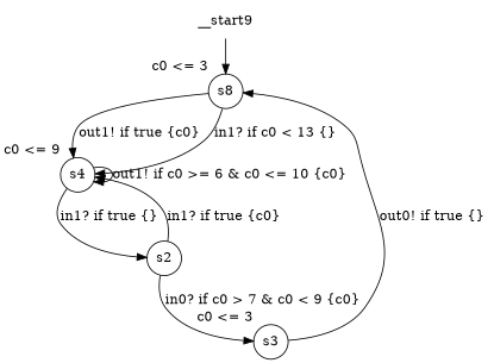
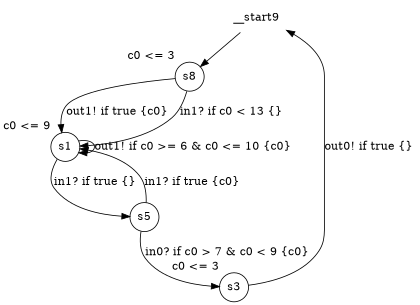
  digraph {
    node [shape=circle margin=0]
    n1 [label=__start9 shape=none margin=""]
    n2 [label=s8 xlabel="c0 <= 3"]
-   n3 [label=s4 xlabel="c0 <= 9"]
-   n4 [label=s2]
+   n3 [label=s1 xlabel="c0 <= 9"]
+   n4 [label=s5]
    n5 [label=s3 xlabel="c0 <= 3"]
    n1 -> n2
    n2 -> n3 [label="out1! if true {c0} "]
    n2 -> n3 [label="in1? if c0 < 13 {} "]
    n3 -> n3 [label="out1! if c0 >= 6 & c0 <= 10 {c0} "]
    n3 -> n4 [label="in1? if true {} "]
    n4 -> n3 [label="in1? if true {c0} "]
    n4 -> n5 [label="in0? if c0 > 7 & c0 < 9 {c0} "]
-   n5 -> n2 [label="out0! if true {} "]
+   n5 -> n1 [label="out0! if true {} "]
  }
